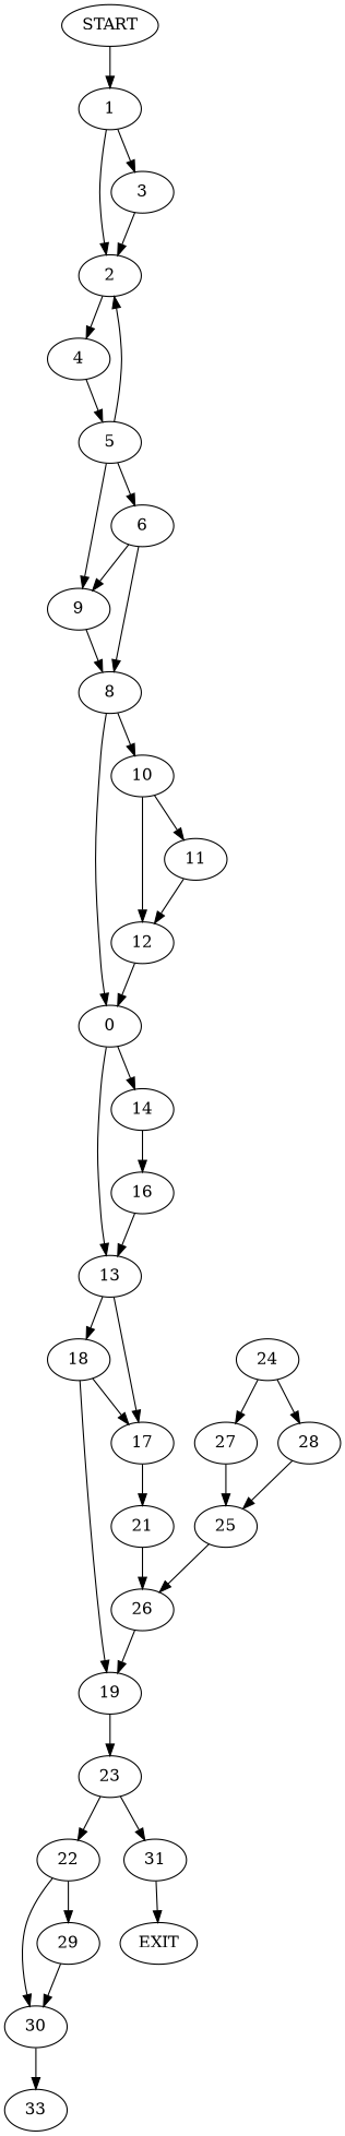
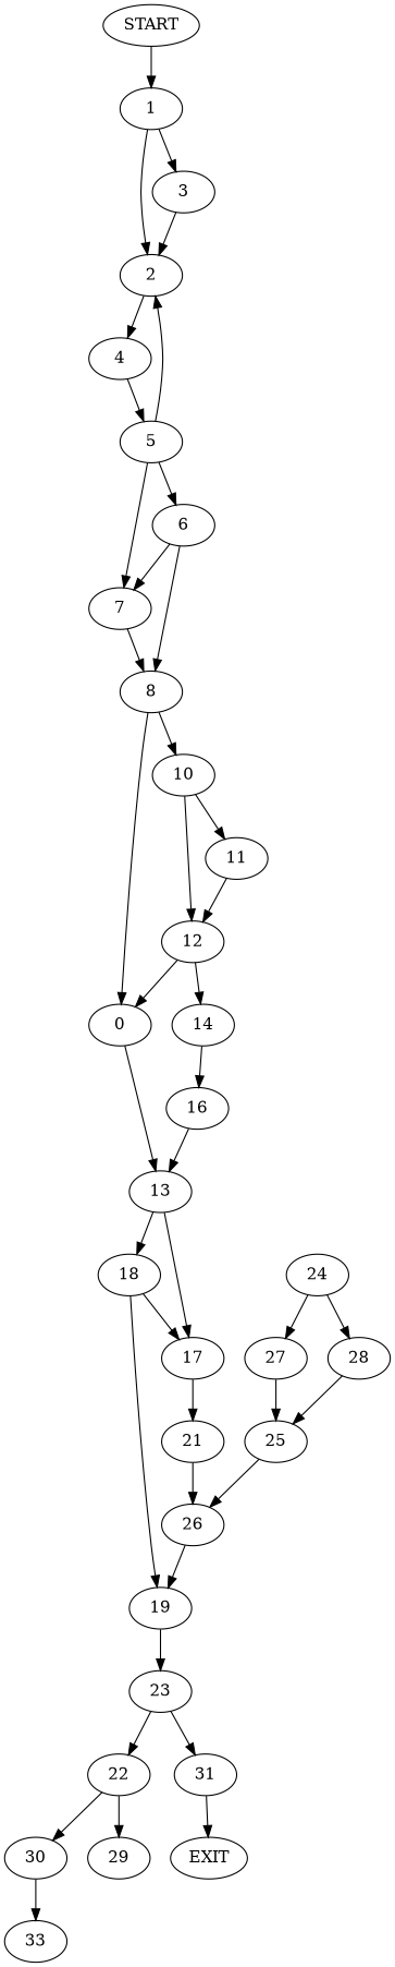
  digraph {
    n1 [label=START]
    1
    2
    3
    n5 [label=EXIT]
    4
    5
    6
-   7 [label=9]
+   7
    8
    n11 [label=0]
    10
    13
    14
    11
    12
    17
    18
    16
    21
    19
    26
    23
    22
    29
    30
    31
    24
    27
    28
    25
    33
    n1 -> 1
    1 -> 2
    1 -> 3
    2 -> 4
    3 -> 2
    4 -> 5
    5 -> 2
    5 -> 6
    5 -> 7
    6 -> 7
    6 -> 8
    7 -> 8
    8 -> n11
    8 -> 10
    n11 -> 13
-   n11 -> 14
+   12 -> 14
    10 -> 11
    10 -> 12
    13 -> 17
    13 -> 18
    14 -> 16
    11 -> 12
    12 -> n11
    17 -> 21
    18 -> 17
    18 -> 19
    16 -> 13
    21 -> 26
    19 -> 23
    26 -> 19
    23 -> 22
    23 -> 31
    22 -> 29
    22 -> 30
-   29 -> 30
    30 -> 33
    31 -> n5
    24 -> 27
    24 -> 28
    27 -> 25
    28 -> 25
    25 -> 26
  }
